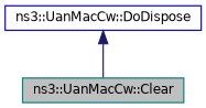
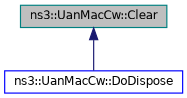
  digraph {
    rankdir=TB
    node [fontname=Helvetica fontsize=10 shape=record style=filled]
    n1 [color=teal fillcolor=grey75 fontcolor=black height=0.2 label="ns3::UanMacCw::Clear" width=0.4]
    n2 [color=blue fillcolor=white height=0.2 label="ns3::UanMacCw::DoDispose" width=0.4]
-   n2 -> n1 [color=midnightblue dir=back fontname=Helvetica fontsize=10 labelfontname=Helvetica labelfontsize=10 style=solid]
+   n1 -> n2 [color=midnightblue dir=back fontname=Helvetica fontsize=10 labelfontname=Helvetica labelfontsize=10 style=solid]
  }
